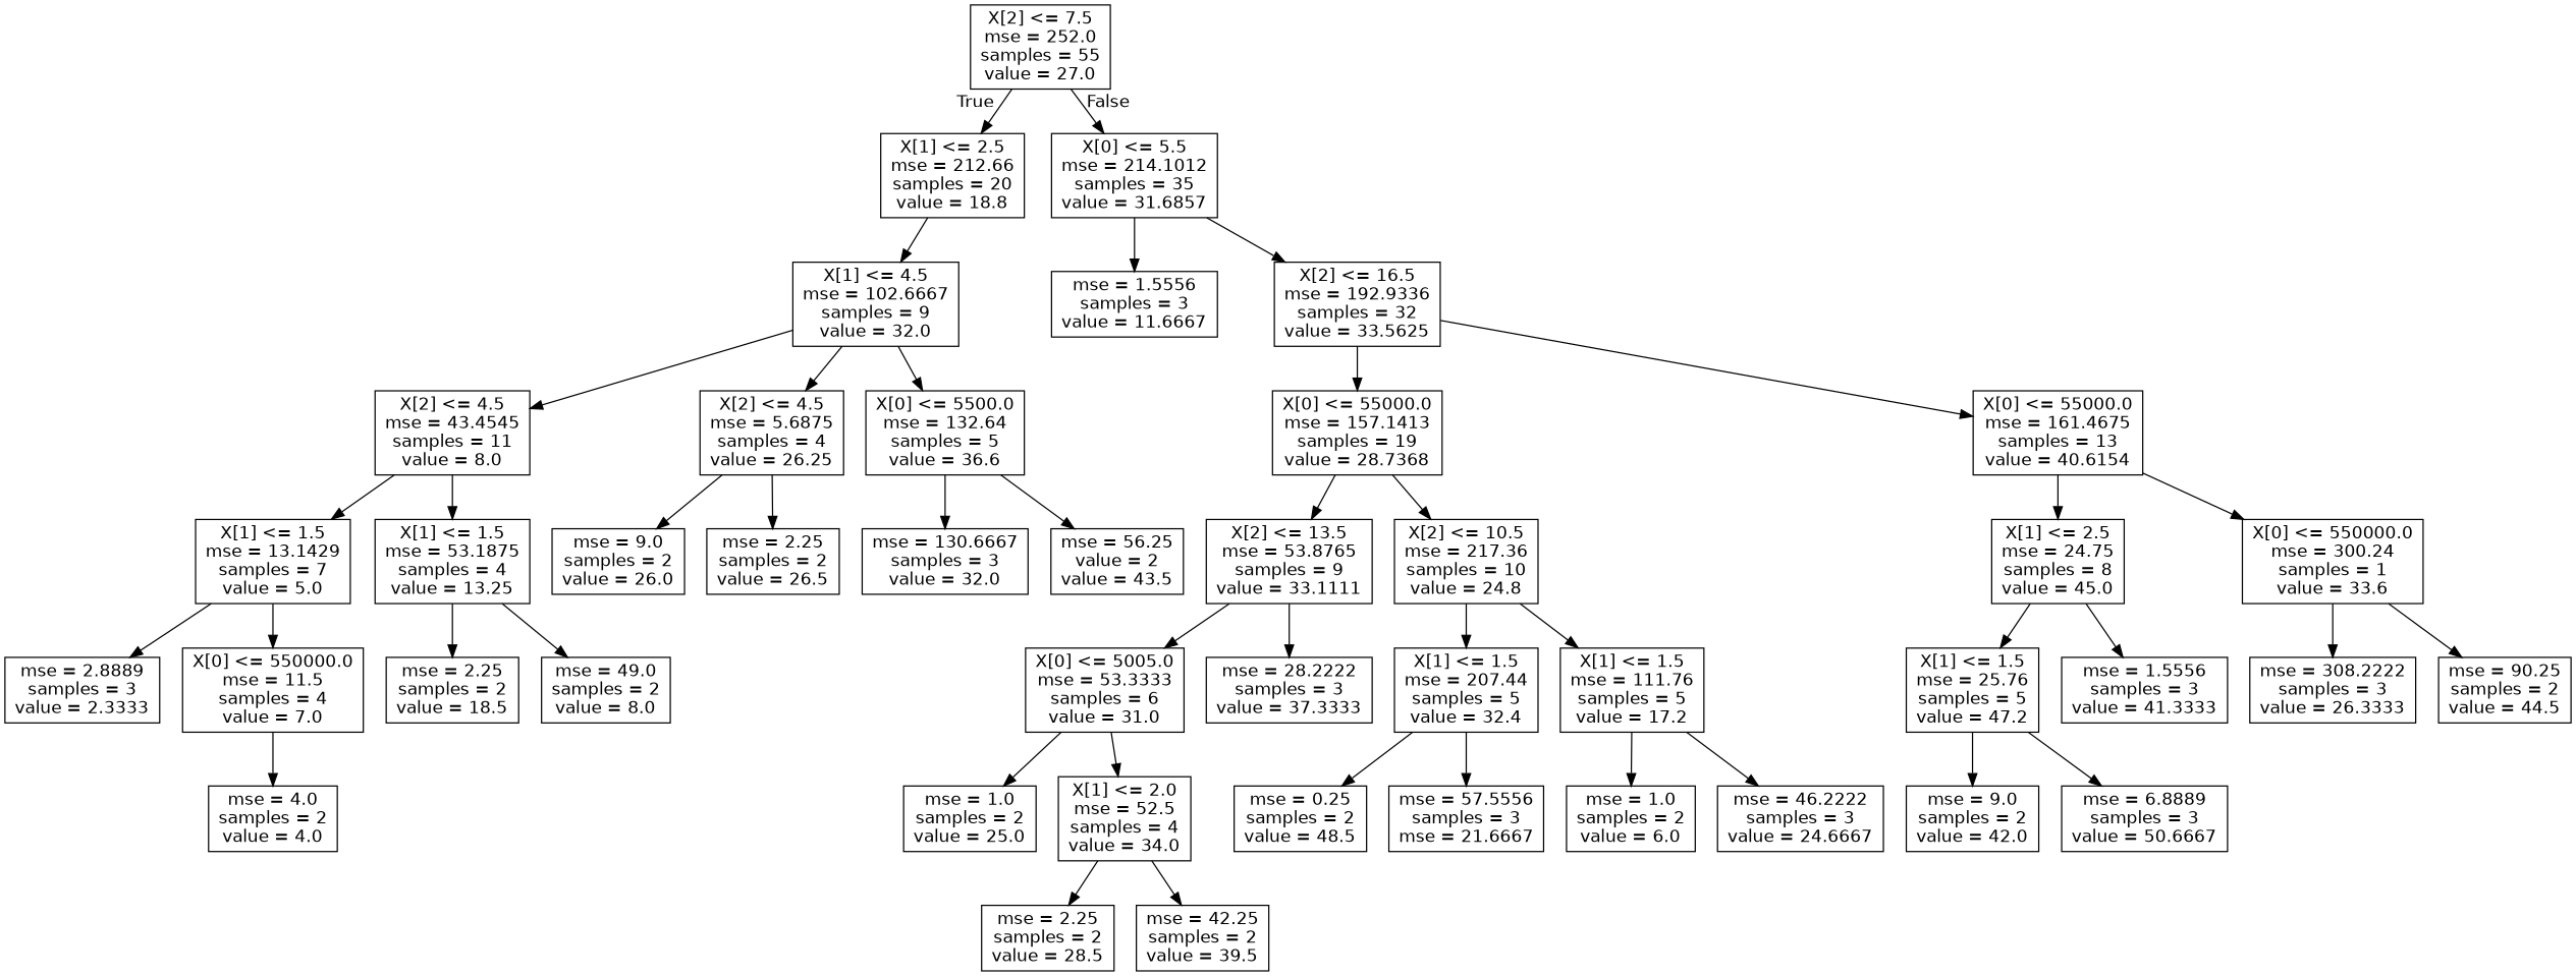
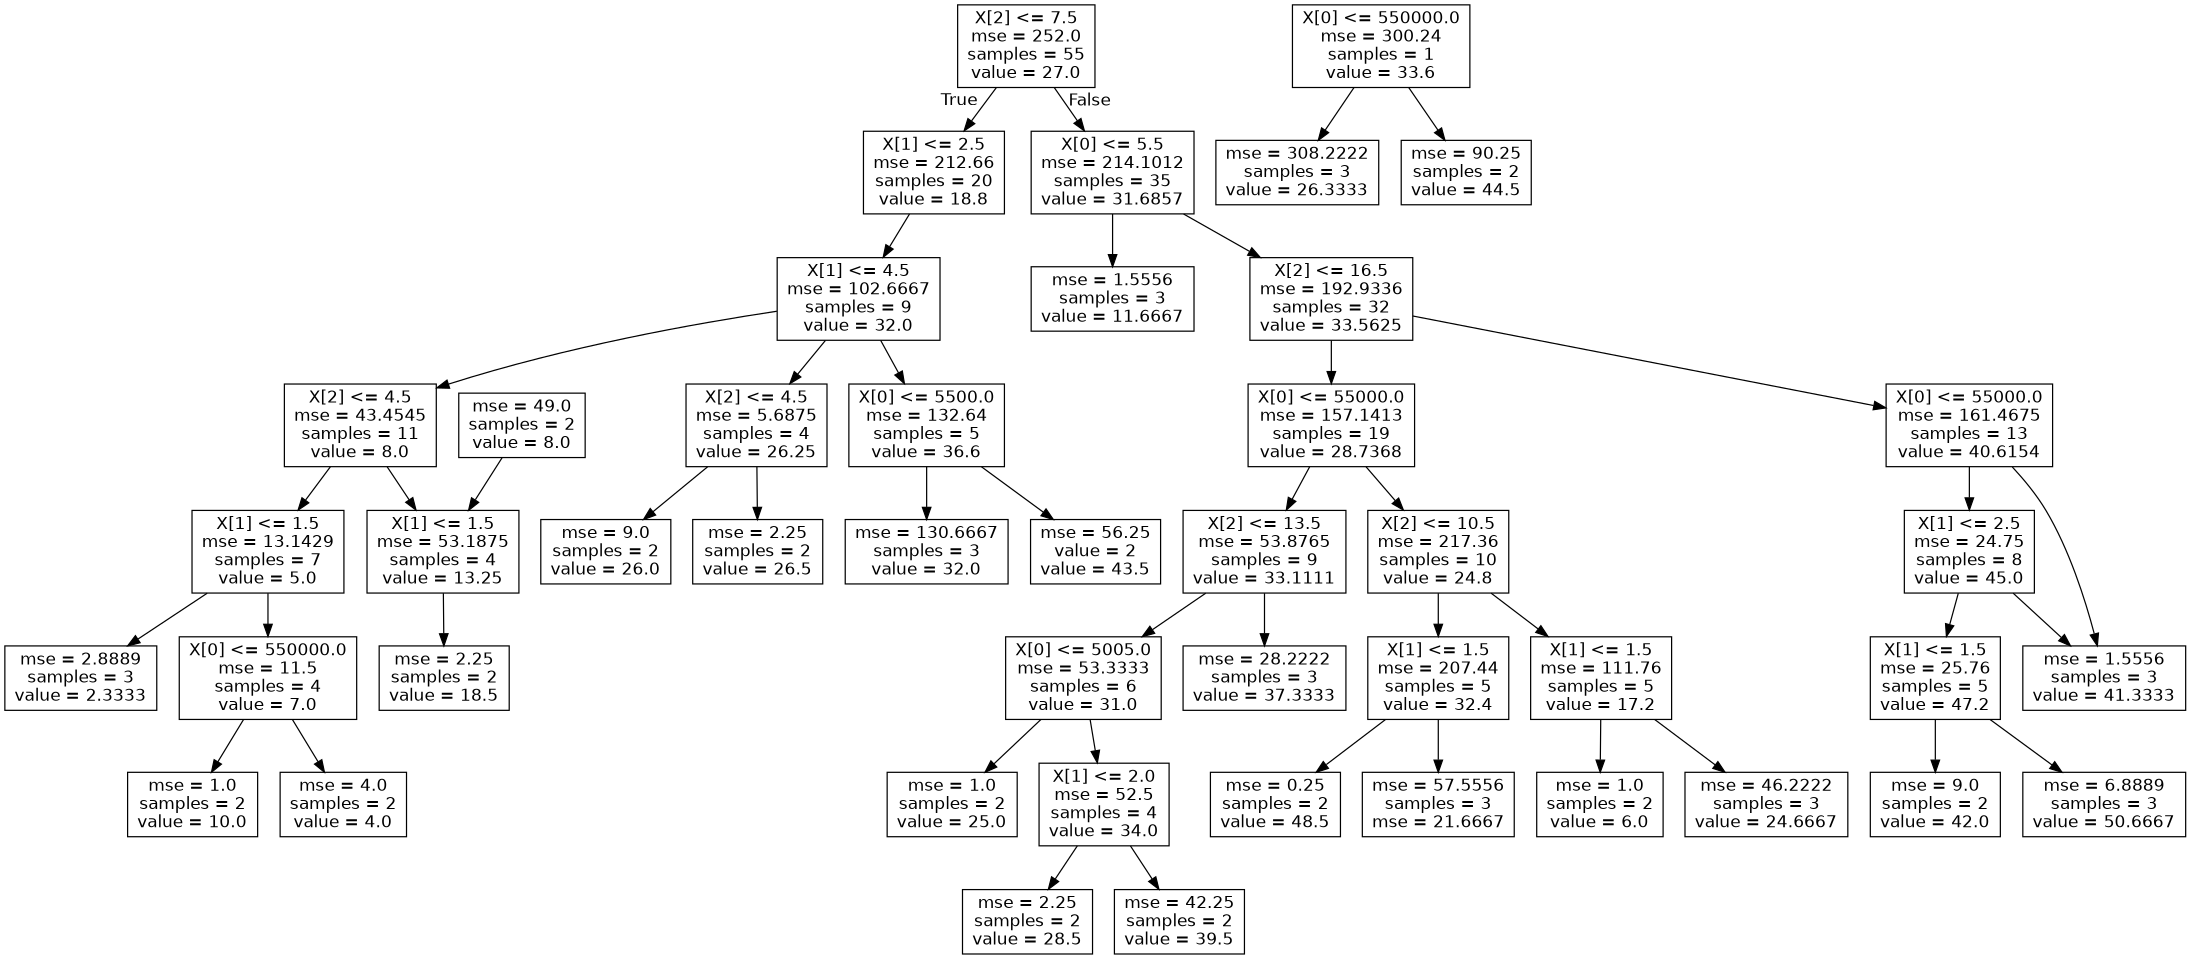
  digraph {
    fontname="DejaVu Sans"
    node [fontname="DejaVu Sans" shape=box]
    edge [fontname="DejaVu Sans"]
    n1 [label="X[2] <= 7.5\nmse = 252.0\nsamples = 55\nvalue = 27.0"]
    n2 [label="X[1] <= 2.5\nmse = 212.66\nsamples = 20\nvalue = 18.8"]
    n3 [label="X[0] <= 5.5\nmse = 214.1012\nsamples = 35\nvalue = 31.6857"]
    n4 [label="X[1] <= 4.5\nmse = 102.6667\nsamples = 9\nvalue = 32.0"]
    n5 [label="mse = 1.5556\nsamples = 3\nvalue = 11.6667"]
    n6 [label="X[2] <= 16.5\nmse = 192.9336\nsamples = 32\nvalue = 33.5625"]
    n7 [label="X[2] <= 4.5\nmse = 43.4545\nsamples = 11\nvalue = 8.0"]
    n8 [label="X[1] <= 1.5\nmse = 13.1429\nsamples = 7\nvalue = 5.0"]
    n9 [label="X[1] <= 1.5\nmse = 53.1875\nsamples = 4\nvalue = 13.25"]
    n10 [label="X[2] <= 4.5\nmse = 5.6875\nsamples = 4\nvalue = 26.25"]
    n11 [label="X[0] <= 5500.0\nmse = 132.64\nsamples = 5\nvalue = 36.6"]
    n12 [label="mse = 2.8889\nsamples = 3\nvalue = 2.3333"]
    n13 [label="X[0] <= 550000.0\nmse = 11.5\nsamples = 4\nvalue = 7.0"]
    n14 [label="mse = 2.25\nsamples = 2\nvalue = 18.5"]
    n15 [label="mse = 49.0\nsamples = 2\nvalue = 8.0"]
+   n16 [label="mse = 1.0\nsamples = 2\nvalue = 10.0"]
    n17 [label="mse = 4.0\nsamples = 2\nvalue = 4.0"]
    n18 [label="mse = 9.0\nsamples = 2\nvalue = 26.0"]
    n19 [label="mse = 2.25\nsamples = 2\nvalue = 26.5"]
    n20 [label="mse = 130.6667\nsamples = 3\nvalue = 32.0"]
    n21 [label="mse = 56.25\nvalue = 2\nvalue = 43.5"]
    n22 [label="X[0] <= 55000.0\nmse = 157.1413\nsamples = 19\nvalue = 28.7368"]
    n23 [label="X[0] <= 55000.0\nmse = 161.4675\nsamples = 13\nvalue = 40.6154"]
    n24 [label="X[2] <= 13.5\nmse = 53.8765\nsamples = 9\nvalue = 33.1111"]
    n25 [label="X[2] <= 10.5\nmse = 217.36\nsamples = 10\nvalue = 24.8"]
    n26 [label="X[1] <= 2.5\nmse = 24.75\nsamples = 8\nvalue = 45.0"]
    n27 [label="X[0] <= 550000.0\nmse = 300.24\nsamples = 1\nvalue = 33.6"]
    n28 [label="X[0] <= 5005.0\nmse = 53.3333\nsamples = 6\nvalue = 31.0"]
    n29 [label="mse = 28.2222\nsamples = 3\nvalue = 37.3333"]
    n30 [label="X[1] <= 1.5\nmse = 207.44\nsamples = 5\nvalue = 32.4"]
    n31 [label="X[1] <= 1.5\nmse = 111.76\nsamples = 5\nvalue = 17.2"]
    n32 [label="mse = 1.0\nsamples = 2\nvalue = 25.0"]
    n33 [label="X[1] <= 2.0\nmse = 52.5\nsamples = 4\nvalue = 34.0"]
    n34 [label="mse = 2.25\nsamples = 2\nvalue = 28.5"]
    n35 [label="mse = 42.25\nsamples = 2\nvalue = 39.5"]
    n36 [label="mse = 0.25\nsamples = 2\nvalue = 48.5"]
    n37 [label="mse = 57.5556\nsamples = 3\nmse = 21.6667"]
    n38 [label="mse = 1.0\nsamples = 2\nvalue = 6.0"]
    n39 [label="mse = 46.2222\nsamples = 3\nvalue = 24.6667"]
    n40 [label="X[1] <= 1.5\nmse = 25.76\nsamples = 5\nvalue = 47.2"]
    n41 [label="mse = 1.5556\nsamples = 3\nvalue = 41.3333"]
    n42 [label="mse = 308.2222\nsamples = 3\nvalue = 26.3333"]
    n43 [label="mse = 90.25\nsamples = 2\nvalue = 44.5"]
    n44 [label="mse = 9.0\nsamples = 2\nvalue = 42.0"]
    n45 [label="mse = 6.8889\nsamples = 3\nvalue = 50.6667"]
    n1 -> n2 [headlabel=True labelangle=45 labeldistance=2.5]
    n1 -> n3 [headlabel=False labelangle=-45 labeldistance=2.5]
    n2 -> n4
    n3 -> n5
    n3 -> n6
    n4 -> n7
    n4 -> n10
    n4 -> n11
    n6 -> n22
    n6 -> n23
    n7 -> n8
    n7 -> n9
    n8 -> n12
    n8 -> n13
    n9 -> n14
-   n9 -> n15
+   n15 -> n9
    n10 -> n18
    n10 -> n19
    n11 -> n20
    n11 -> n21
+   n13 -> n16
    n13 -> n17
    n22 -> n24
    n22 -> n25
    n23 -> n26
-   n23 -> n27
+   n23 -> n41
    n24 -> n28
    n24 -> n29
    n25 -> n30
    n25 -> n31
    n26 -> n40
    n26 -> n41
    n27 -> n42
    n27 -> n43
    n28 -> n32
    n28 -> n33
    n30 -> n36
    n30 -> n37
    n31 -> n38
    n31 -> n39
    n33 -> n34
    n33 -> n35
    n40 -> n44
    n40 -> n45
  }
